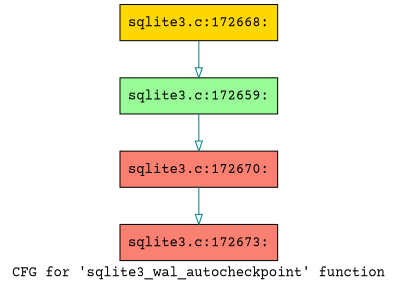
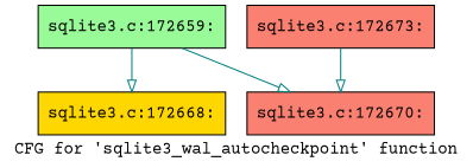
  digraph {
    fontname="Courier Prime"
    label="CFG for 'sqlite3_wal_autocheckpoint' function"
    node [fillcolor=salmon fontname="Courier Prime" shape=record style=filled]
    edge [arrowhead=onormal color=teal fontname="Courier Prime"]
    n1 [fillcolor=palegreen label="{sqlite3.c:172659:}"]
    n2 [fillcolor=gold label="{sqlite3.c:172668:}"]
    n3 [label="{sqlite3.c:172670:}"]
    n4 [label="{sqlite3.c:172673:}"]
-   n2 -> n1
+   n1 -> n2
    n1 -> n3
-   n3 -> n4
+   n4 -> n3
  }
